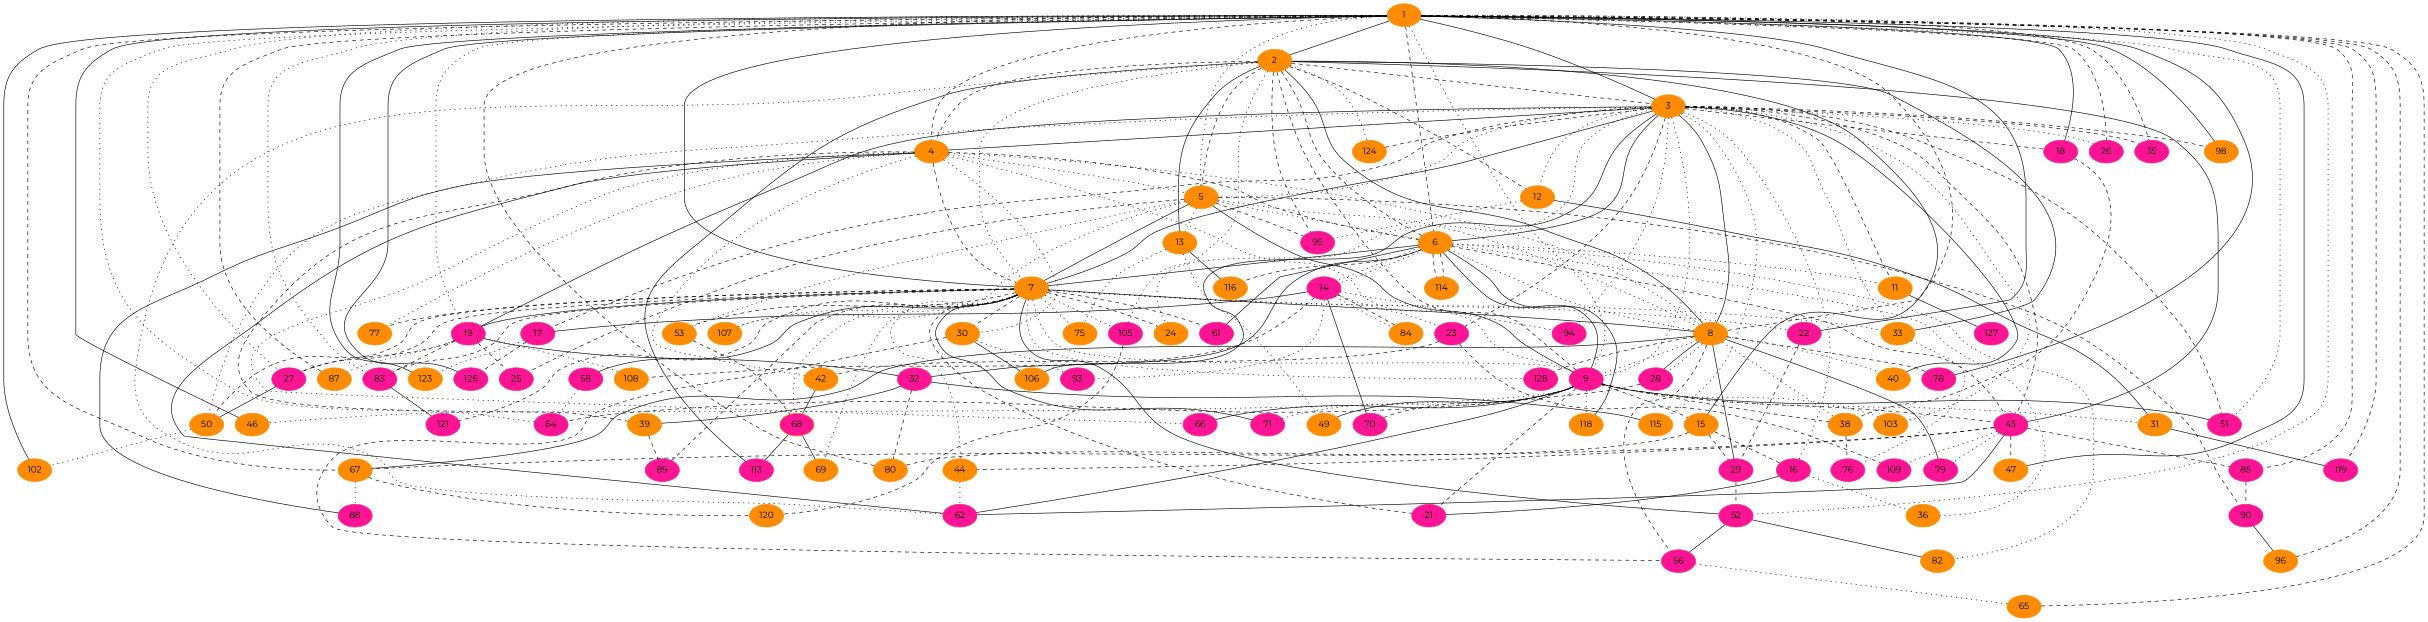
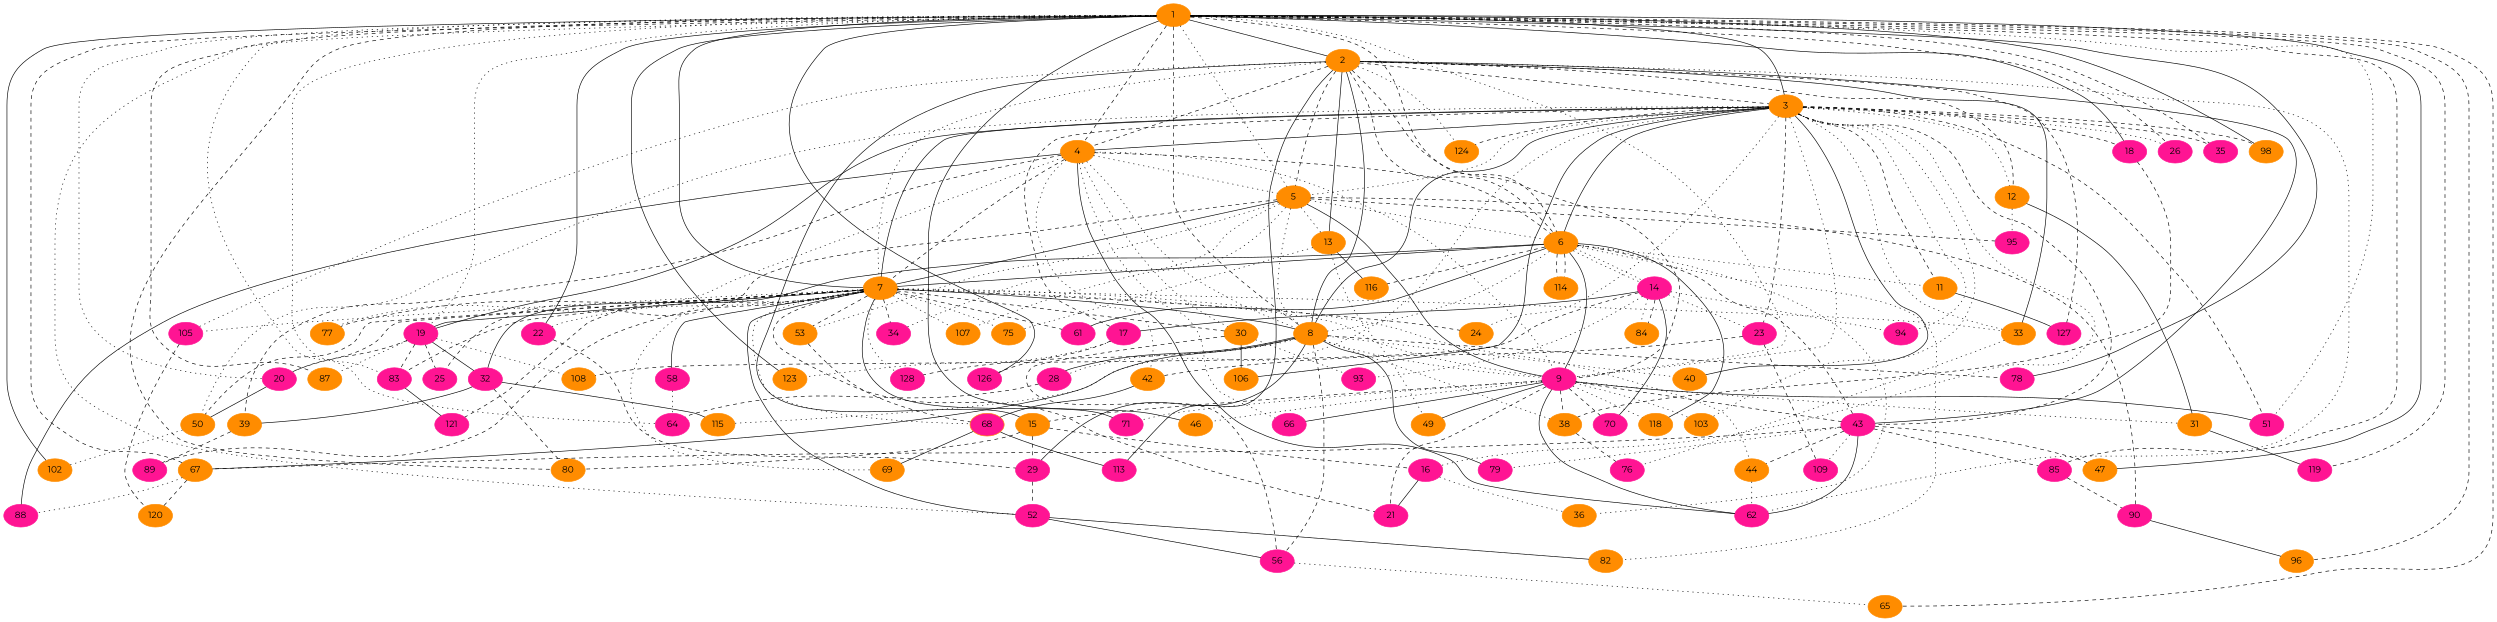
  graph {
    fontname=Montserrat
    node [color=darkorange fontname=Montserrat style=filled]
    edge [fontname=Montserrat style=dashed]
    1 [super="+57"]
    2 [super="+116"]
    3 [super="+72"]
    4 [super="+55"]
    5 [super="+74"]
    6 [super="+99"]
    7 [super="+10"]
    8 [super="+45"]
    9 [color=deeppink super="+97"]
    18 [color=deeppink]
    19 [color=deeppink super="+37"]
    22 [color=deeppink]
    26 [color=deeppink]
-   27 [color=deeppink super="+117"]
+   27 [color=deeppink super="+117" label=20]
    35 [color=deeppink]
    46
    47
    51 [color=deeppink]
    52 [color=deeppink super="+122"]
    64 [color=deeppink super="+73"]
    65
    67 [super="+70"]
    78 [color=deeppink]
    80
    83 [color=deeppink super="+92"]
    85 [color=deeppink]
    87
    96
    98
    102
    119 [color=deeppink]
    123
    126 [color=deeppink]
    12
    13
    15 [super="+101"]
    33 [super="+59"]
    43 [color=deeppink super="+48"]
    62 [color=deeppink super="+111"]
    105 [color=deeppink]
    113 [color=deeppink]
    124
    127 [color=deeppink]
    11
    16 [color=deeppink]
    17 [color=deeppink]
    23 [color=deeppink]
    24
    40
    50 [super="+125"]
    94 [color=deeppink]
    103
    106
    115
    30
    39
    42
    66 [color=deeppink]
    77
    88 [color=deeppink]
    25 [color=deeppink]
+   34 [color=deeppink]
    53
    90 [color=deeppink]
    95 [color=deeppink]
    107
    14 [color=deeppink super="+60"]
    32 [color=deeppink super="+112"]
    36
    61 [color=deeppink]
    82
    n72 [label=116]
    114
    118
    21 [color=deeppink super="+41"]
    44 [super="+104"]
    58 [color=deeppink]
    68 [fillcolor=deeppink super="+100"]
    69
    71 [color=deeppink]
    75 [super="+81"]
    89 [color=deeppink]
    121 [color=deeppink]
    128 [color=deeppink]
    28 [color=deeppink]
    29 [color=deeppink super="+91"]
    38 [super="+54"]
    56 [color=deeppink super="+86"]
    79 [color=deeppink]
    n90 [color=deeppink label=70]
    31
    49
    108
    120
    76 [color=deeppink]
    109 [color=deeppink]
    93 [color=deeppink]
    84
    1 -- 2 [style=solid]
    1 -- 3 [style=solid]
    1 -- 4
    1 -- 5 [style=dotted]
    1 -- 6
    1 -- 7 [style=solid weight=2]
    1 -- 8 [weight=2]
    1 -- 9 [style=dotted]
    1 -- 18 [style=solid]
    1 -- 19 [style=dotted]
    1 -- 22 [style=solid]
    1 -- 26
    1 -- 27 [style=dotted]
    1 -- 35
    1 -- 46 [style=solid weight=2]
    1 -- 47 [style=solid]
    1 -- 51 [style=dotted]
    1 -- 52 [style=dotted]
    1 -- 64 [style=dotted]
    1 -- 65
    1 -- 67
    1 -- 78 [style=solid]
    1 -- 80
    1 -- 83 [style=dotted]
    1 -- 85
    1 -- 87
    1 -- 96
    1 -- 98 [style=solid]
    1 -- 102 [style=solid]
    1 -- 119
    1 -- 123 [style=solid]
    1 -- 126 [style=solid]
    2 -- 3
    2 -- 4 [weight=2]
    2 -- 5
    2 -- 6
    2 -- 7 [style=dotted weight=2]
    2 -- 8 [style=solid]
    2 -- 9
    2 -- 12
    2 -- 13 [style=solid]
    2 -- 15 [style=solid]
    2 -- 33 [style=solid]
    2 -- 43 [style=solid]
    2 -- 62 [style=dotted]
    2 -- 105 [style=dotted]
    2 -- 113 [style=solid]
    2 -- 124 [style=dotted]
-   2 -- 95
+   2 -- 127
    3 -- 4 [style=solid]
    3 -- 5 [style=dotted]
    3 -- 6 [style=solid]
    3 -- 7 [style=solid weight=2]
    3 -- 8 [style=solid weight=2]
    3 -- 9 [style=dotted]
    3 -- 18
    3 -- 19 [style=solid]
    3 -- 26 [style=dotted]
    3 -- 35
    3 -- 51
    3 -- 98
    3 -- 12 [style=dotted]
    3 -- 33 [style=dotted]
    3 -- 43
    3 -- 124
    3 -- 11
    3 -- 16 [style=dotted]
    3 -- 17
    3 -- 23
    3 -- 24 [style=dotted]
    3 -- 40 [style=solid]
    3 -- 50 [style=dotted]
    3 -- 94 [style=dotted]
    3 -- 103 [style=dotted]
    3 -- 106 [style=solid]
    3 -- 115 [style=dotted]
    4 -- 5 [style=dotted]
    4 -- 6
    4 -- 7 [weight=2]
    4 -- 8 [style=dotted]
    4 -- 9 [style=dotted]
    4 -- 62 [style=solid]
    4 -- 30 [style=dotted]
    4 -- 39
    4 -- 42 [style=dotted]
    4 -- 66 [style=dotted]
    4 -- 77 [style=dotted]
    4 -- 88 [style=solid]
    5 -- 6 [style=dotted]
    5 -- 7 [style=solid weight=3]
    5 -- 8 [style=dotted]
    5 -- 9 [style=solid]
    5 -- 13 [style=dotted]
    5 -- 25
+   5 -- 34 [style=dotted]
    5 -- 53 [style=dotted]
    5 -- 90
    5 -- 95
    5 -- 107 [style=dotted]
    6 -- 7 [style=solid weight=2]
    6 -- 8 [style=dotted]
    6 -- 9 [style=solid]
    6 -- 43
    6 -- 11 [style=dotted]
    6 -- 14 [style=dotted weight=2]
    6 -- 14 [style=dotted]
    6 -- 32 [style=solid]
    6 -- 36 [style=dotted]
    6 -- 61 [style=solid]
    6 -- 82 [style=dotted]
    6 -- n72
    6 -- 114
    6 -- 114
    6 -- 118 [style=solid]
    7 -- 8 [style=solid weight=2]
    7 -- 9 [style=dotted weight=2]
    7 -- 19 [style=solid]
    7 -- 22 [style=dotted]
    7 -- 27
    7 -- 52 [style=solid]
    7 -- 83
    7 -- 33 [style=dotted]
    7 -- 105 [style=dotted]
    7 -- 24
    7 -- 50
    7 -- 30
    7 -- 77
+   7 -- 34
    7 -- 53
    7 -- 107 [style=dotted]
    7 -- 61
    7 -- 21
    7 -- 44 [style=dotted]
    7 -- 58 [style=solid]
    7 -- 68 [style=dotted]
    7 -- 69 [style=dotted]
    7 -- 71 [style=solid]
    7 -- 75 [style=dotted weight=2]
    7 -- 89
    7 -- 121
    7 -- 128 [style=dotted]
    8 -- 9 [style=dotted]
    8 -- 67 [style=solid]
    8 -- 78
    8 -- 40 [style=dotted]
    8 -- 128
    8 -- 28 [style=solid]
    8 -- 28 [style=dotted]
    8 -- 29 [style=solid]
    8 -- 38 [style=dotted]
    8 -- 56
    8 -- 79 [style=solid]
    9 -- 46 [style=dotted]
    9 -- 51 [style=solid]
    9 -- 15
    9 -- 43
    9 -- 62 [style=solid]
    9 -- 103 [style=dotted]
    9 -- 66 [style=solid]
    9 -- 118 [style=dotted]
    9 -- 21
    9 -- 71 [style=dotted]
    9 -- 38
    9 -- n90
    9 -- 31 [style=dotted]
    9 -- 49 [style=solid]
    18 -- 38
    19 -- 27
    19 -- 83
    19 -- 87 [style=dotted]
    19 -- 25
    19 -- 32 [style=solid weight=2]
    19 -- 108 [style=dotted]
    22 -- 29
    27 -- 50 [style=solid]
    52 -- 82 [style=solid]
    52 -- 56 [style=solid]
    67 -- 88 [style=dotted]
    67 -- 120
    83 -- 121 [style=solid]
    85 -- 90
    12 -- 95 [style=dotted]
    12 -- 31 [style=solid]
    13 -- n72 [style=solid]
    13 -- 75 [style=dotted]
    13 -- 49 [style=dotted]
    15 -- 80
    15 -- 16
    15 -- 29
    33 -- 76 [style=dotted]
    43 -- 47
    43 -- 67
    43 -- 85
    43 -- 62 [style=solid]
    43 -- 44
    43 -- 79 [style=dotted]
    43 -- 109 [style=dotted]
    105 -- 120
    11 -- 127 [style=solid]
    16 -- 36 [style=dotted]
    16 -- 21 [style=solid]
    17 -- 123 [style=dotted]
    17 -- 126
    23 -- 42
    23 -- 109
    50 -- 102 [style=dotted]
    30 -- 106 [style=solid]
    30 -- 56
    30 -- 93 [style=dotted]
    39 -- 89
    42 -- 68 [style=solid]
    53 -- 68
    90 -- 96 [style=solid]
    14 -- 17 [style=solid]
    14 -- 23 [style=dotted]
    14 -- 94 [style=dotted]
    14 -- n90 [style=solid]
    14 -- 108
    14 -- 93 [style=dotted]
    14 -- 84 [style=dotted]
    14 -- 84
    32 -- 80
    32 -- 115 [style=solid]
    32 -- 39 [style=solid]
    44 -- 62 [style=dotted]
    58 -- 64 [style=dotted]
    68 -- 113 [style=solid]
    68 -- 69 [style=solid]
    28 -- 64
    29 -- 52
    38 -- 76
    56 -- 65 [style=dotted]
    31 -- 119 [style=solid]
  }
